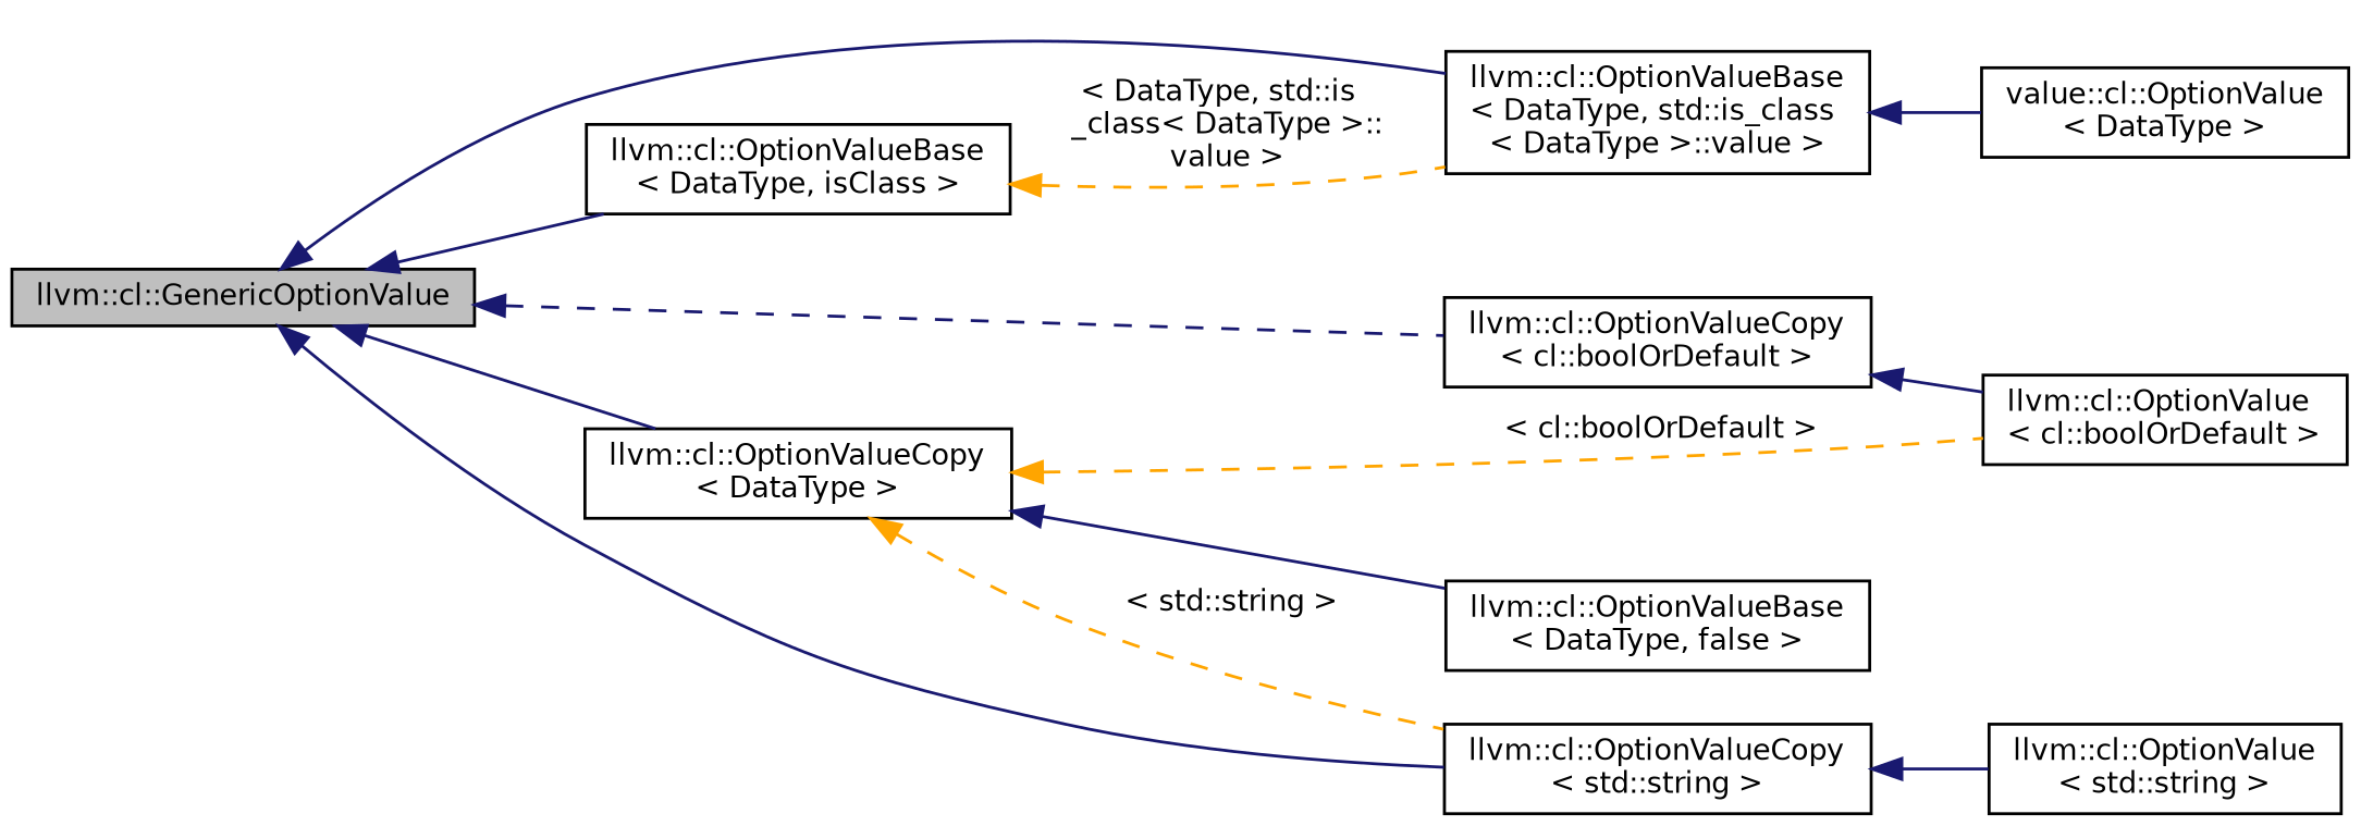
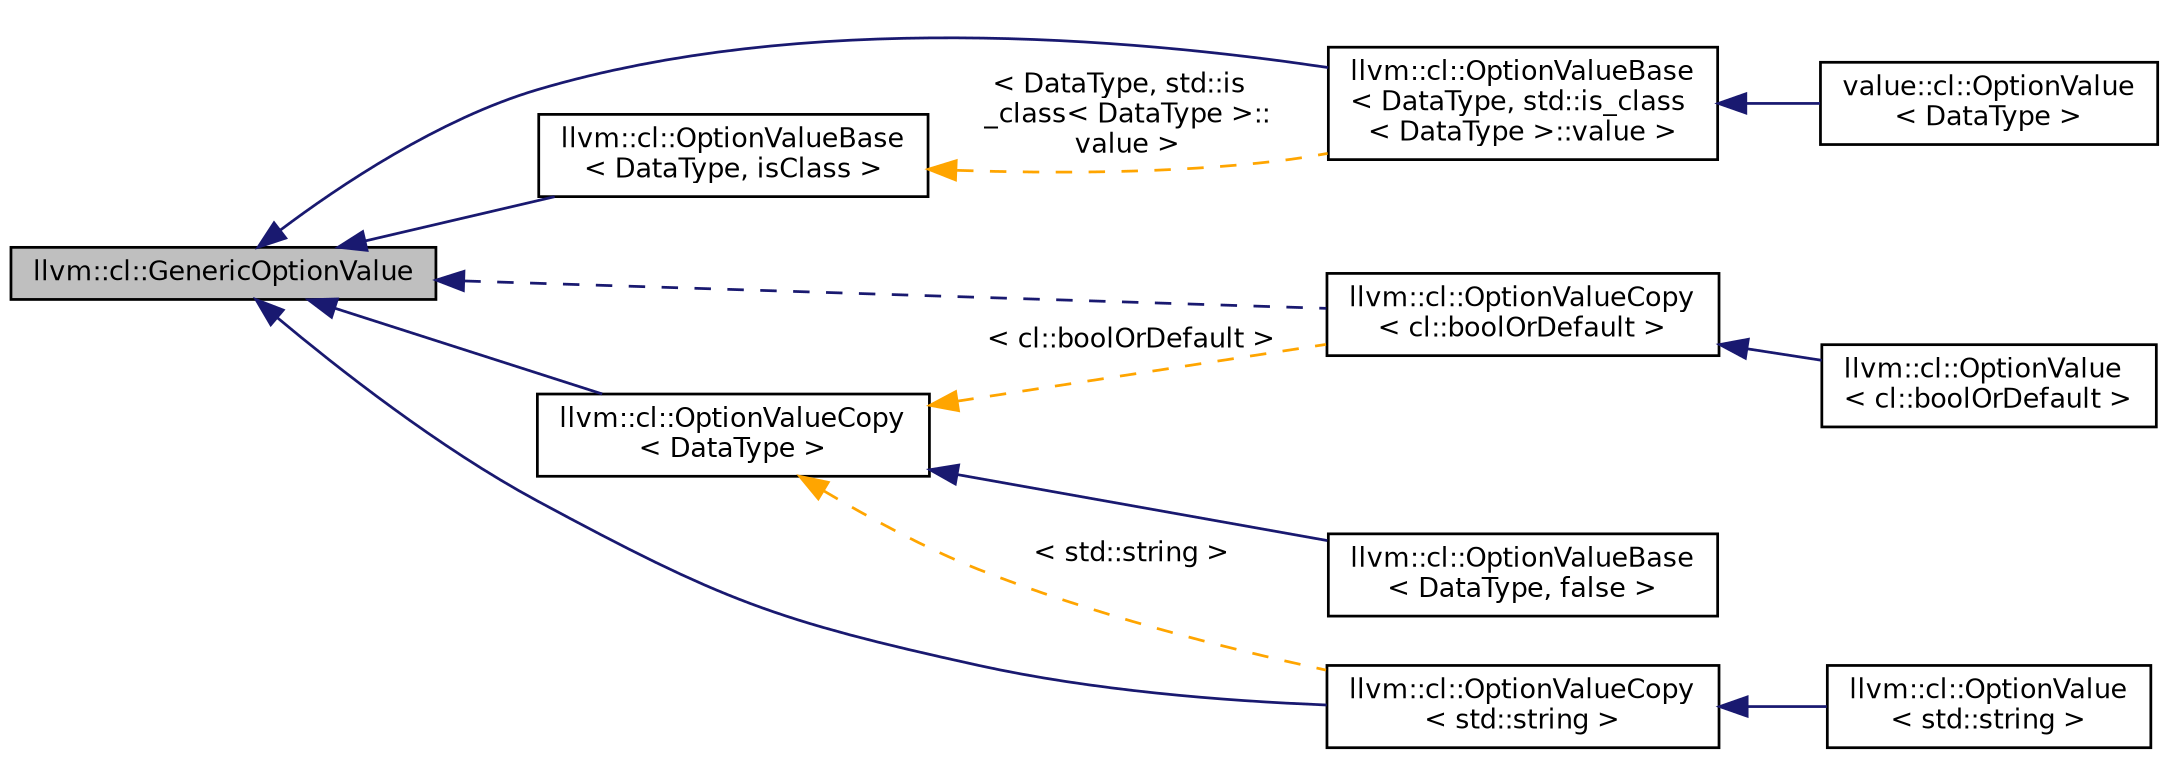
  digraph {
    rankdir=LR
    node [color=black fontname=Helvetica fontsize=10 shape=box]
    edge [color=midnightblue dir=back fontname=Helvetica fontsize=10 labelfontname=Helvetica labelfontsize=10 style=solid]
    n1 [fillcolor=grey75 fontcolor=black height=0.2 label="llvm::cl::GenericOptionValue" style=filled width=0.4]
    n2 [height=0.2 label="llvm::cl::OptionValueBase\l\< DataType, std::is_class\l\< DataType \>::value \>" width=0.4]
    n3 [height=0.2 label="llvm::cl::OptionValueCopy\l\< cl::boolOrDefault \>" width=0.4]
    n4 [height=0.2 label="llvm::cl::OptionValueCopy\l\< std::string \>" width=0.4]
    n5 [height=0.2 label="llvm::cl::OptionValueBase\l\< DataType, isClass \>" width=0.4]
    n6 [height=0.2 label="llvm::cl::OptionValueCopy\l\< DataType \>" width=0.4]
    n7 [height=0.2 label="value::cl::OptionValue\l\< DataType \>" width=0.4]
    n8 [height=0.2 label="llvm::cl::OptionValue\l\< cl::boolOrDefault \>" width=0.4]
    n9 [height=0.2 label="llvm::cl::OptionValue\l\< std::string \>" width=0.4]
    n10 [height=0.2 label="llvm::cl::OptionValueBase\l\< DataType, false \>" width=0.4]
    n1 -> n2
    n1 -> n3 [style=dashed]
    n1 -> n4
    n1 -> n5
    n1 -> n6
    n2 -> n7
    n3 -> n8
    n4 -> n9
    n5 -> n2 [color=orange label=" \< DataType, std::is\l_class\< DataType \>::\lvalue \>" style=dashed]
-   n6 -> n8 [color=orange label=" \< cl::boolOrDefault \>" style=dashed]
+   n6 -> n3 [color=orange label=" \< cl::boolOrDefault \>" style=dashed]
    n6 -> n4 [color=orange label=" \< std::string \>" style=dashed]
    n6 -> n10
  }
